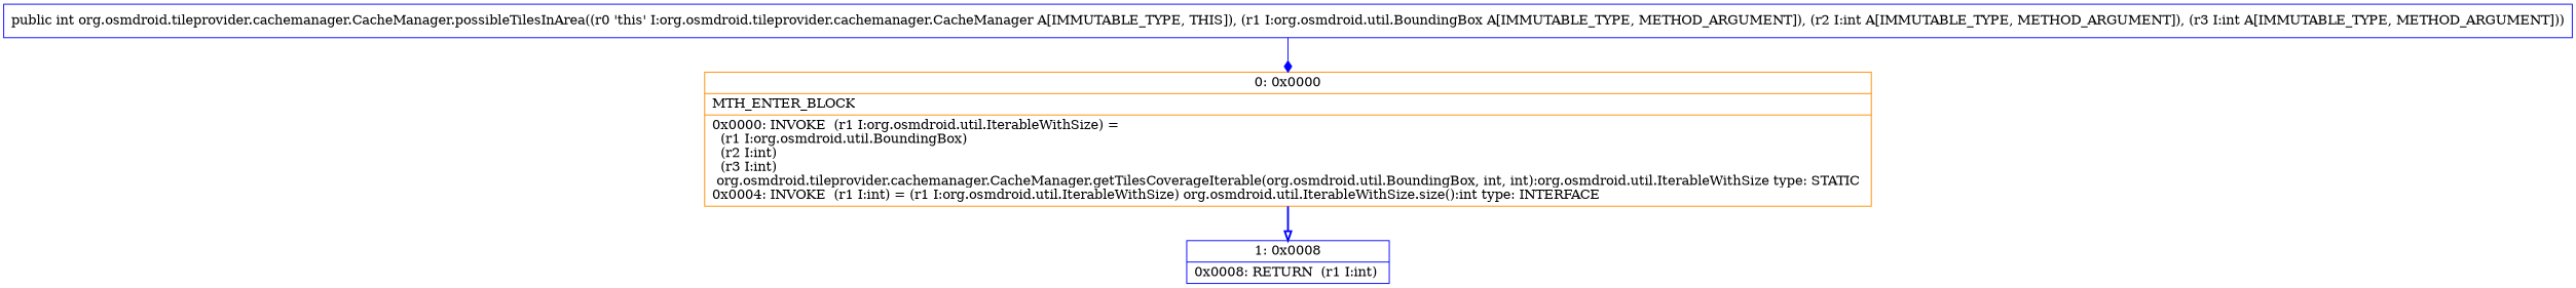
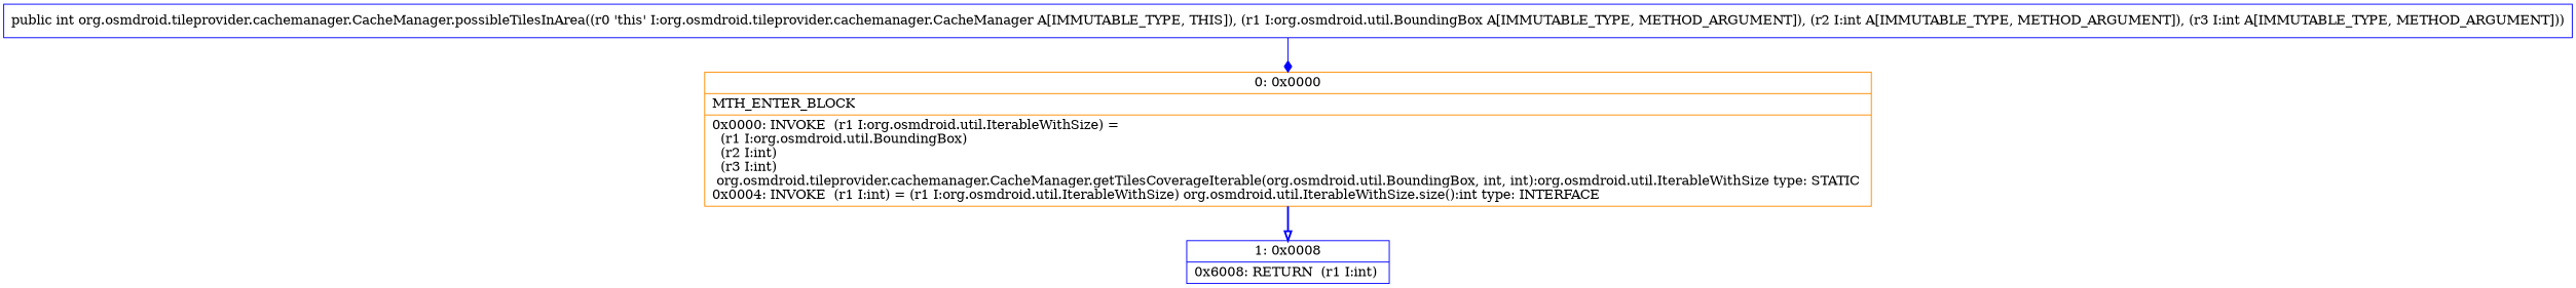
  digraph {
    node [shape=record color=blue]
    edge [color=blue]
    n1 [label="{0\:\ 0x0000|MTH_ENTER_BLOCK\l|0x0000: INVOKE  (r1 I:org.osmdroid.util.IterableWithSize) = \l  (r1 I:org.osmdroid.util.BoundingBox)\l  (r2 I:int)\l  (r3 I:int)\l org.osmdroid.tileprovider.cachemanager.CacheManager.getTilesCoverageIterable(org.osmdroid.util.BoundingBox, int, int):org.osmdroid.util.IterableWithSize type: STATIC \l0x0004: INVOKE  (r1 I:int) = (r1 I:org.osmdroid.util.IterableWithSize) org.osmdroid.util.IterableWithSize.size():int type: INTERFACE \l}" color=darkorange]
-   n2 [label="{1\:\ 0x0008|0x0008: RETURN  (r1 I:int) \l}"]
+   n2 [label="{1\:\ 0x0008|0x6008: RETURN  (r1 I:int) \l}"]
    n3 [label="{public int org.osmdroid.tileprovider.cachemanager.CacheManager.possibleTilesInArea((r0 'this' I:org.osmdroid.tileprovider.cachemanager.CacheManager A[IMMUTABLE_TYPE, THIS]), (r1 I:org.osmdroid.util.BoundingBox A[IMMUTABLE_TYPE, METHOD_ARGUMENT]), (r2 I:int A[IMMUTABLE_TYPE, METHOD_ARGUMENT]), (r3 I:int A[IMMUTABLE_TYPE, METHOD_ARGUMENT])) }"]
    n1 -> n2 [style=bold arrowhead=onormal]
    n3 -> n1 [style=solid arrowhead=diamond]
  }
